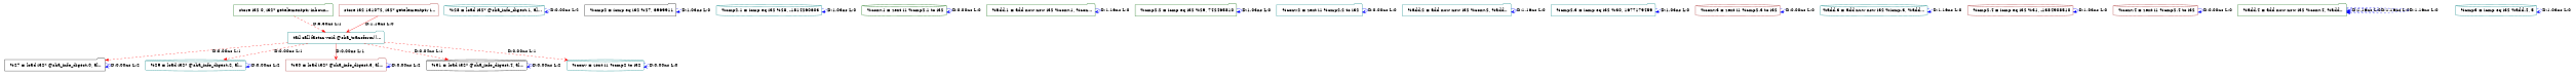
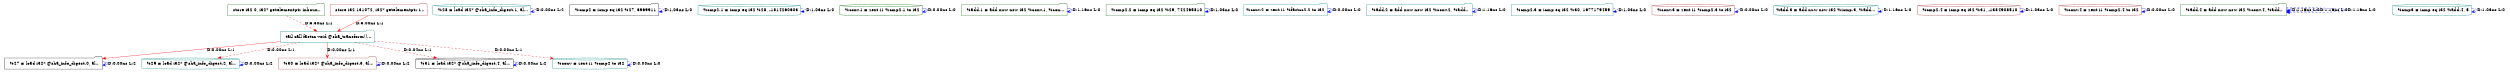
  digraph {
    node [color=teal shape=folder]
    edge [arrowhead=normal color=blue style=dashed]
    n1 [label="  tail call fastcc void @sha_transform()..."]
    n2 [color=black label="  %27 = load i32* @sha_info_digest.0, al..."]
    n3 [label="  %29 = load i32* @sha_info_digest.2, al..." shape=cylinder]
    n4 [color=brown label="  %30 = load i32* @sha_info_digest.3, al..."]
    n5 [color=black label="  %31 = load i32* @sha_info_digest.4, al..." shape=cylinder]
    n6 [label="  %conv = zext i1 %cmp2 to i32" shape=cylinder]
    n7 [label="  %28 = load i32* @sha_info_digest.1, al..." shape=cylinder]
    n8 [color=darkgreen label="  store i32 0, i32* getelementptr inboun..."]
    n9 [color=brown label="  store i32 131072, i32* getelementptr i..."]
    n10 [color=black label="  %cmp2 = icmp eq i32 %27, 6969911"]
    n11 [label="  %cmp2.1 = icmp eq i32 %28, -1814260603" shape=cylinder]
    n12 [color=darkgreen label="  %conv.1 = zext i1 %cmp2.1 to i32" shape=cylinder]
    n13 [color=darkgreen label="  %add.1 = add nuw nsw i32 %conv.1, %con..."]
    n14 [color=darkgreen label="  %cmp2.2 = icmp eq i32 %29, 742465810"]
-   n15 [label="  %conv.2 = zext i1 %cmp2.2 to i32"]
+   n15 [label="%conv.2 = zext i1 %fastcc2.2 to i32"]
    n16 [label="  %add.2 = add nuw nsw i32 %conv.2, %add..."]
    n17 [label="  %cmp2.3 = icmp eq i32 %30, 1677179459"]
    n18 [color=brown label="  %conv.3 = zext i1 %cmp2.3 to i32" shape=cylinder]
    n19 [label="%add.3 = add nuw nsw i32 %icmp.3, %add..." shape=cylinder]
    n20 [color=brown label="  %cmp2.4 = icmp eq i32 %31, -1384908510" shape=cylinder]
    n21 [color=brown label="  %conv.4 = zext i1 %cmp2.4 to i32" shape=cylinder]
    n22 [color=darkgreen label="  %add.4 = add nuw nsw i32 %conv.4, %add..."]
    n23 [label="  %cmp3 = icmp eq i32 %add.4, 5" shape=cylinder]
-   n1 -> n2 [color=red label="D:0.00ns L:1"]
+   n1 -> n2 [color=red label="D:0.00ns L:1" style=solid]
    n1 -> n3 [color=red label="D:0.00ns L:1"]
    n1 -> n4 [arrowhead=vee color=red label="D:0.00ns L:1" style=solid]
    n1 -> n5 [color=red label="D:0.04ns L:1"]
    n1 -> n6 [arrowhead=vee color=red label="D:0.00ns L:1"]
    n2 -> n2 [arrowhead=vee label="D:0.00ns L:2" style=solid]
    n3 -> n3 [label="D:0.00ns L:2" style=solid]
    n4 -> n4 [label="D:0.00ns L:2" style=solid]
    n5 -> n5 [arrowhead=vee label="D:0.00ns L:2" style=solid]
    n6 -> n6 [arrowhead=vee label="D:0.00ns L:0"]
    n7 -> n7 [arrowhead=vee label="D:0.00ns L:2"]
    n8 -> n1 [color=red label="D:5.50ns L:1"]
-   n9 -> n1 [arrowhead=vee color=red label="D:1.16ns L:0" style=solid]
+   n9 -> n1 [arrowhead=vee color=red label="D:5.00ns L:1" style=solid]
    n10 -> n10 [label="D:1.03ns L:0"]
    n11 -> n11 [label="D:1.03ns L:0"]
    n12 -> n12 [arrowhead=vee label="D:0.00ns L:0" style=solid]
    n13 -> n13 [arrowhead=vee label="D:1.16ns L:0" style=solid]
    n14 -> n14 [label="D:1.03ns L:0" style=solid]
    n15 -> n15 [arrowhead=vee label="D:0.00ns L:0" style=solid]
    n16 -> n16 [arrowhead=vee label="D:1.16ns L:0" style=solid]
    n17 -> n17 [label="D:1.03ns L:0"]
    n18 -> n18 [label="D:0.00ns L:0"]
    n19 -> n19 [label="D:1.16ns L:0"]
    n20 -> n20 [label="D:1.03ns L:0" style=solid]
    n21 -> n21 [label="D:0.00ns L:0" style=solid]
    n22 -> n22 [label="D:1.16ns L:0" style=solid]
    n22 -> n22 [arrowhead=vee label="D:1.16ns L:0"]
    n22 -> n22 [label="D:1.16ns L:0"]
    n23 -> n23 [arrowhead=vee label="D:1.03ns L:0"]
  }
